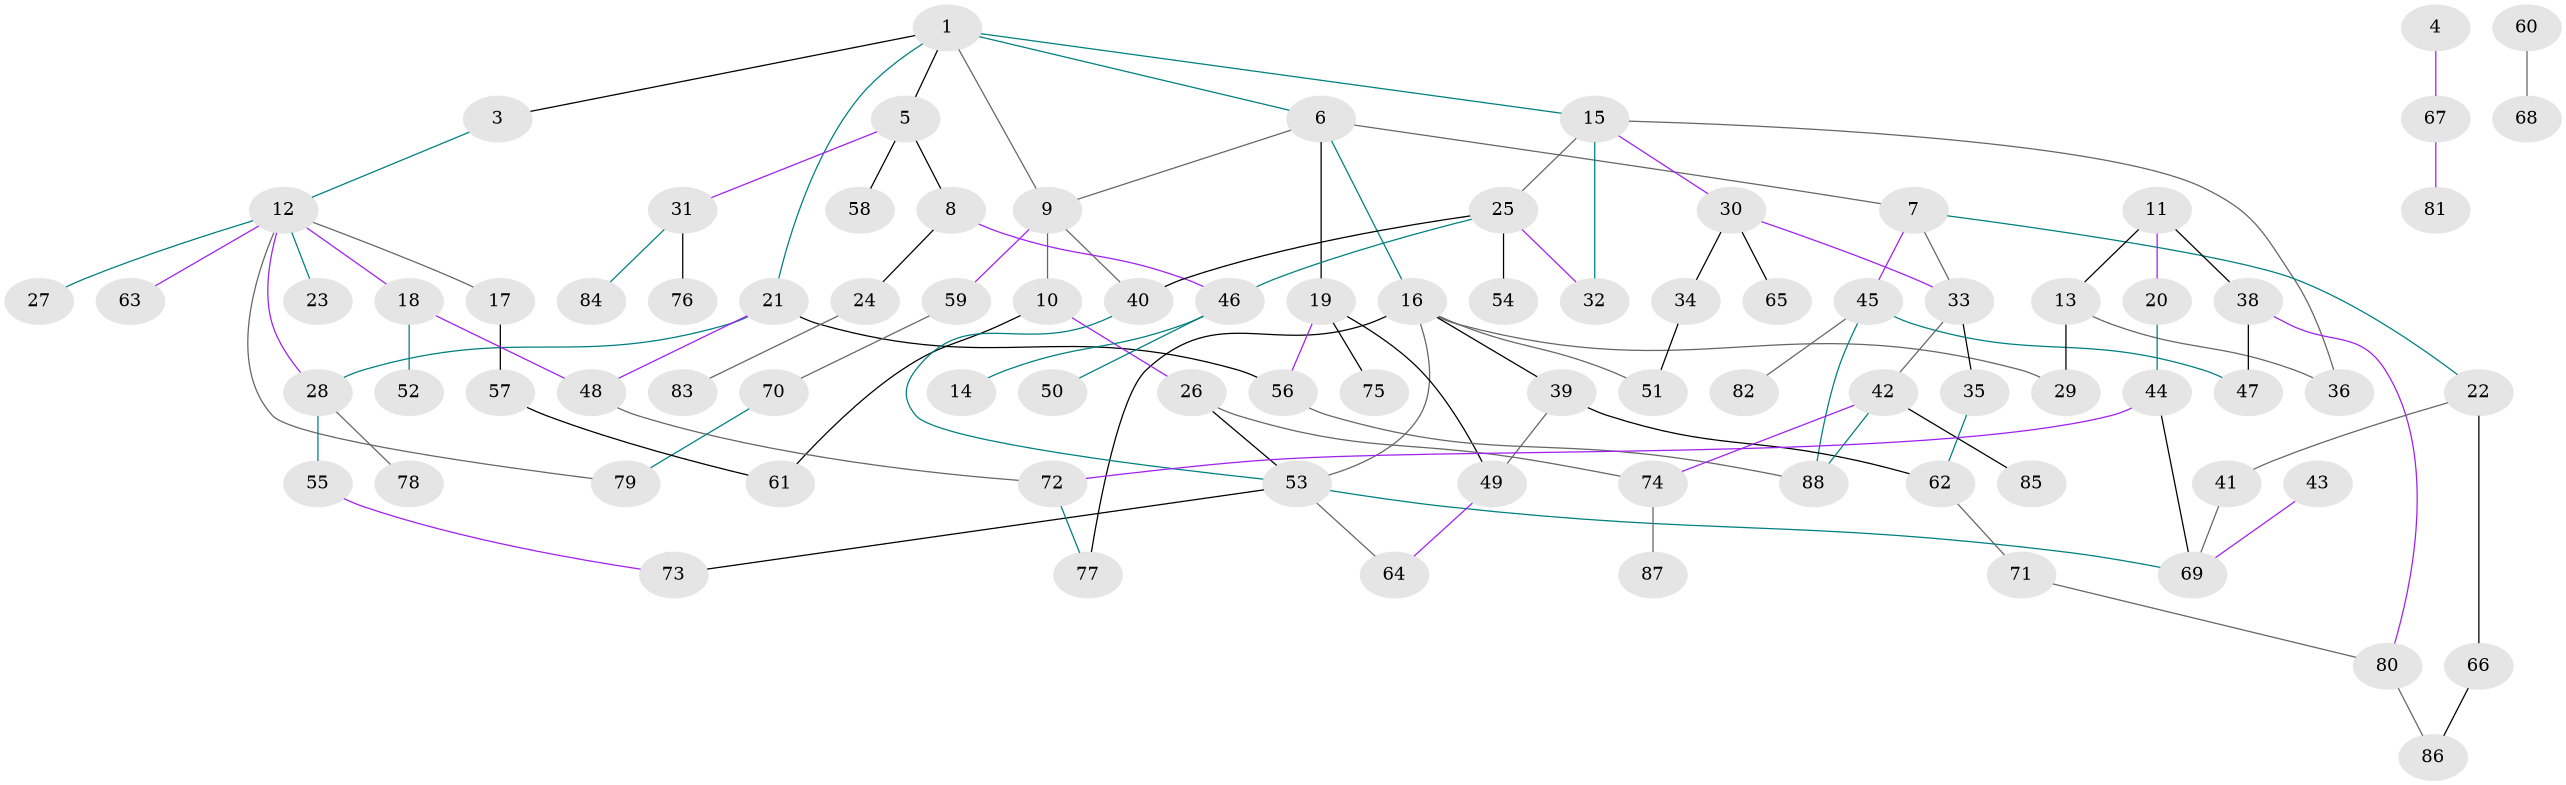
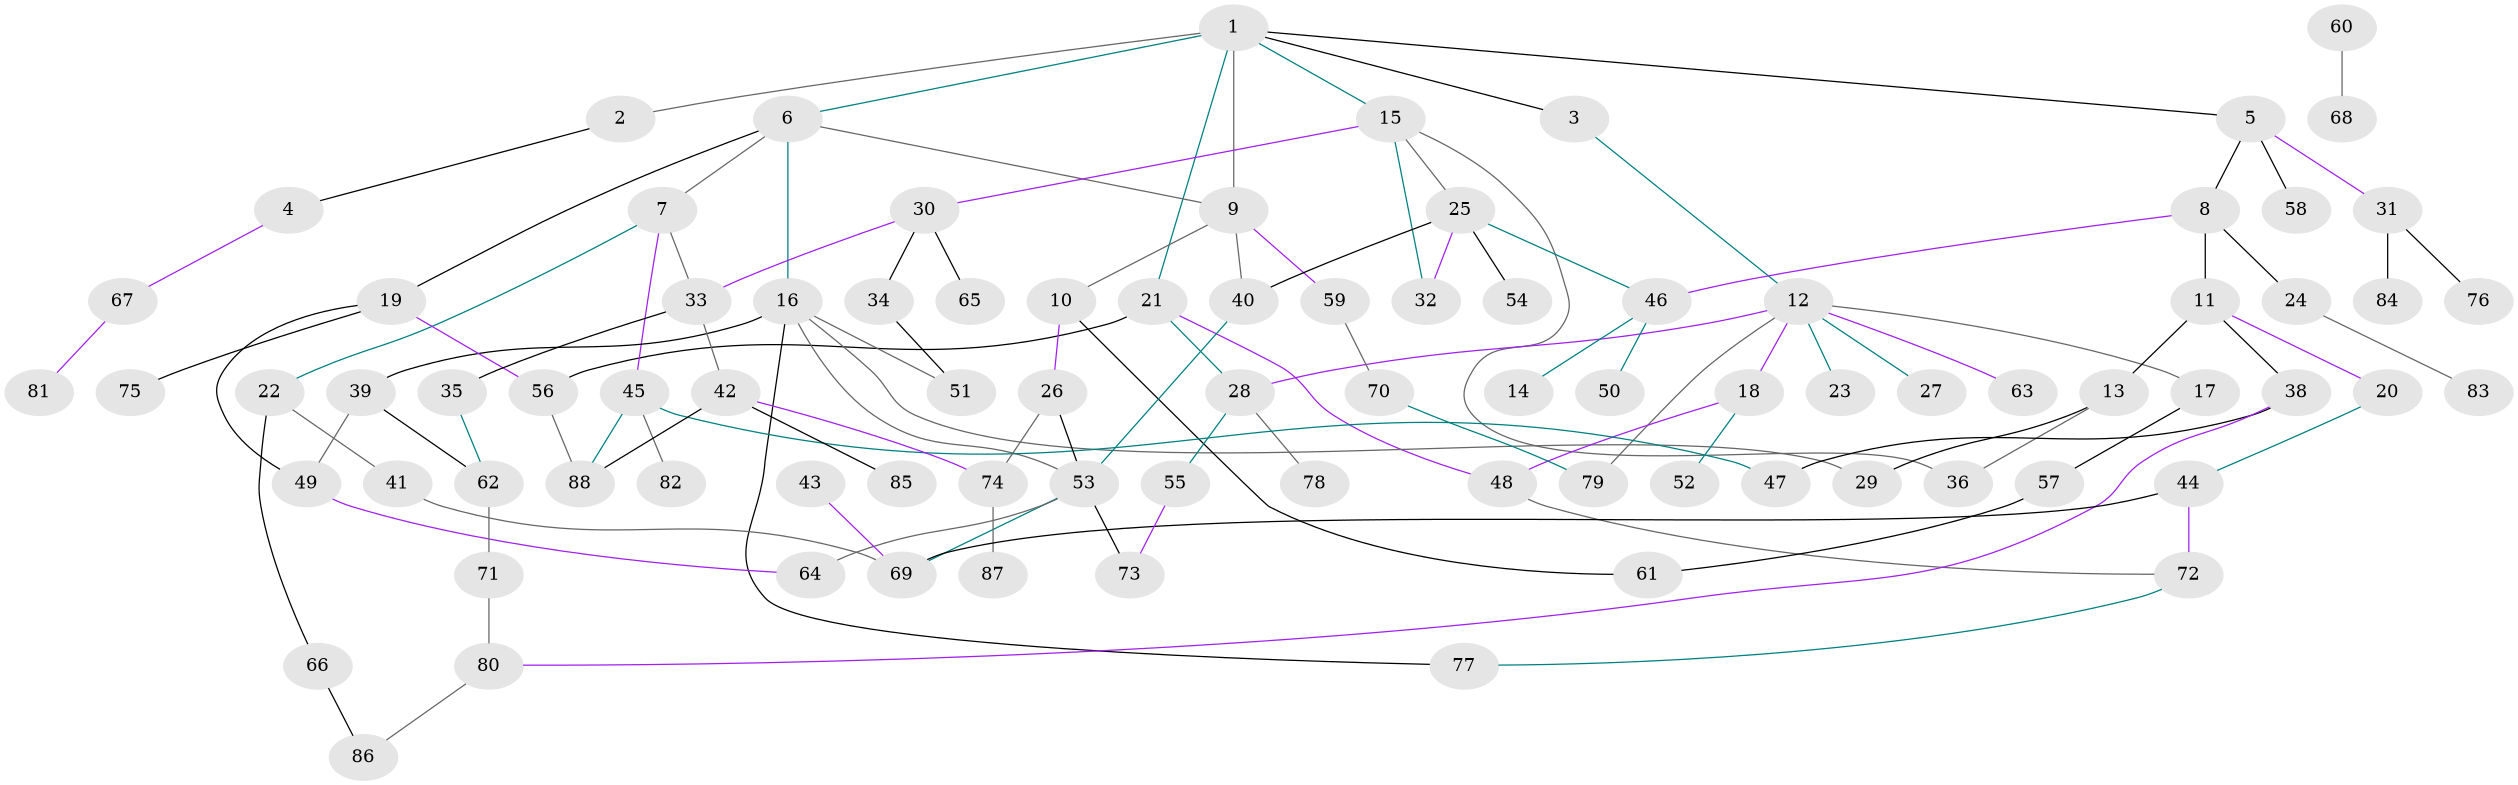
  graph {
    node [color=gray90 style=filled]
    edge [color=black]
    1
+   2
    3
    5
    6
    9
    15
    21
    4
    12
    8
    31
    58
    7
    16
    19
    10
    40
    59
    36
    25
    30
    32
    28
    48
    56
    67
    17
    18
    23
    27
    63
    79
    81
    11
    24
    46
    76
    84
    22
    33
    45
    29
    39
    51
    53
    77
    49
    75
    43
    69
    41
    66
    35
    42
    47
    88
    82
    13
    20
    38
    83
    14
    50
    26
    61
    70
    74
    44
    80
    57
    52
    55
    78
    54
    34
    65
    62
    64
    73
    72
    86
    87
    85
    71
    60
    68
+   1 -- 2 [color=gray40]
    1 -- 3
    1 -- 5
    1 -- 6 [color=teal]
    1 -- 9 [color=gray40]
    1 -- 15 [color=teal]
    1 -- 21 [color=teal]
+   2 -- 4
    3 -- 12 [color=teal]
    5 -- 8
    5 -- 31 [color=purple]
    5 -- 58
    6 -- 9 [color=gray40]
    6 -- 7 [color=gray40]
    6 -- 16 [color=teal]
    6 -- 19
    9 -- 10 [color=gray40]
    9 -- 40 [color=gray40]
    9 -- 59 [color=purple]
    15 -- 36 [color=gray40]
    15 -- 25 [color=gray40]
    15 -- 30 [color=purple]
    15 -- 32 [color=teal]
    21 -- 28 [color=teal]
    21 -- 48 [color=purple]
    21 -- 56
    4 -- 67 [color=purple]
    12 -- 28 [color=purple]
    12 -- 17 [color=gray40]
    12 -- 18 [color=purple]
    12 -- 23 [color=teal]
    12 -- 27 [color=teal]
    12 -- 63 [color=purple]
    12 -- 79 [color=gray40]
+   8 -- 11
    8 -- 24
    8 -- 46 [color=purple]
    31 -- 76
-   31 -- 84 [color=teal]
+   31 -- 84
    7 -- 22 [color=teal]
    7 -- 33 [color=gray40]
    7 -- 45 [color=purple]
    16 -- 29 [color=gray40]
    16 -- 39
    16 -- 51 [color=gray40]
    16 -- 53 [color=gray40]
    16 -- 77
    19 -- 56 [color=purple]
    19 -- 49
    19 -- 75
    10 -- 26 [color=purple]
    10 -- 61
    40 -- 53 [color=teal]
    59 -- 70 [color=gray40]
    25 -- 40
    25 -- 32 [color=purple]
    25 -- 46 [color=teal]
    25 -- 54
    30 -- 33 [color=purple]
    30 -- 34
    30 -- 65
    28 -- 55 [color=teal]
    28 -- 78 [color=gray40]
    48 -- 72 [color=gray40]
    56 -- 88 [color=gray40]
    67 -- 81 [color=purple]
    17 -- 57
    18 -- 48 [color=purple]
    18 -- 52 [color=teal]
    11 -- 13
    11 -- 20 [color=purple]
    11 -- 38
    24 -- 83 [color=gray40]
    46 -- 14 [color=teal]
    46 -- 50 [color=teal]
    22 -- 41 [color=gray40]
    22 -- 66
    33 -- 35
    33 -- 42 [color=gray40]
    45 -- 47 [color=teal]
    45 -- 88 [color=teal]
    45 -- 82 [color=gray40]
    39 -- 49 [color=gray40]
    39 -- 62
    53 -- 69 [color=teal]
    53 -- 64 [color=gray40]
    53 -- 73
    49 -- 64 [color=purple]
    43 -- 69 [color=purple]
    41 -- 69 [color=gray40]
    66 -- 86
    35 -- 62 [color=teal]
-   42 -- 88 [color=teal]
+   42 -- 88
    42 -- 74 [color=purple]
    42 -- 85
    13 -- 36 [color=gray40]
    13 -- 29
    20 -- 44 [color=teal]
    38 -- 47
    38 -- 80 [color=purple]
    26 -- 53
    26 -- 74 [color=gray40]
    70 -- 79 [color=teal]
    74 -- 87 [color=gray40]
    44 -- 69
    44 -- 72 [color=purple]
    80 -- 86 [color=gray40]
    57 -- 61
    55 -- 73 [color=purple]
    34 -- 51
    62 -- 71 [color=gray40]
    72 -- 77 [color=teal]
    71 -- 80 [color=gray40]
    60 -- 68 [color=gray40]
  }
